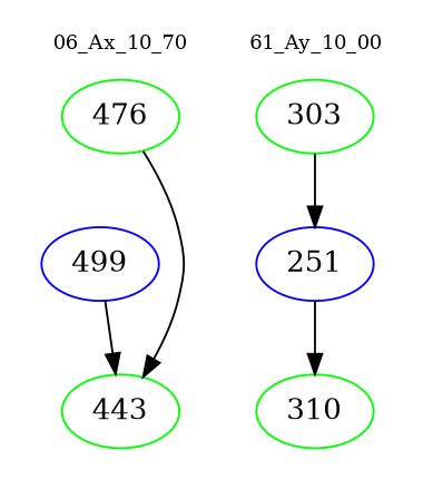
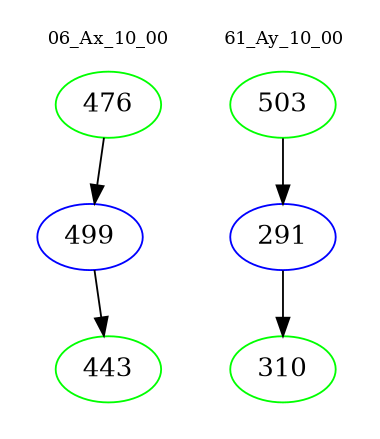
  digraph {
    node [color=green]
    edge [color=black]
    n1 [label=476]
    n2 [color=blue label=499]
    n3 [label=443]
-   n4 [label=303]
-   n5 [color=blue label=251]
+   n4 [label=503]
+   n5 [color=blue label=291]
    n6 [label=310]
    subgraph cluster_1 {
      color=white
      fontsize=10
-     label="06_Ax_10_70"
+     label="06_Ax_10_00"
      n1
      n2
      n3
    }
    subgraph cluster_2 {
      color=white
      fontsize=10
      label="61_Ay_10_00"
      n4
      n5
      n6
    }
-   n1 -> n3
+   n1 -> n2
    n2 -> n3
    n4 -> n5
    n5 -> n6
  }
